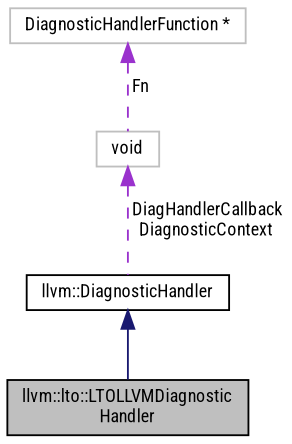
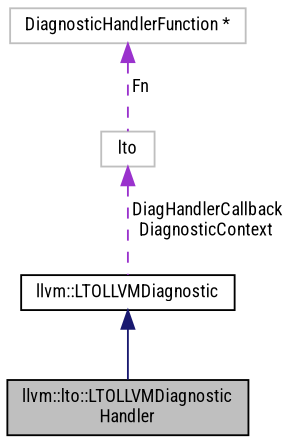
  digraph {
    fontname="Roboto Condensed"
    node [color=black fontname="Roboto Condensed" fontsize=10 shape=record]
    edge [color=darkorchid3 dir=back fontname="Roboto Condensed" fontsize=10 labelfontname=Helvetica labelfontsize=10 style=dashed]
    n1 [fillcolor=grey75 fontcolor=black height=0.2 label="llvm::lto::LTOLLVMDiagnostic\lHandler" style=filled width=0.4]
-   n2 [height=0.2 label="llvm::DiagnosticHandler" width=0.4]
-   n3 [color=grey75 height=0.2 label=void width=0.4]
+   n2 [height=0.2 label="llvm::LTOLLVMDiagnostic" width=0.4]
+   n3 [color=grey75 height=0.2 label=lto width=0.4]
    n4 [color=grey75 height=0.2 label="DiagnosticHandlerFunction *" width=0.4]
    n2 -> n1 [color=midnightblue style=solid]
    n3 -> n2 [label=" DiagHandlerCallback\nDiagnosticContext"]
    n4 -> n3 [label=" Fn"]
  }
